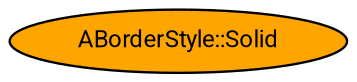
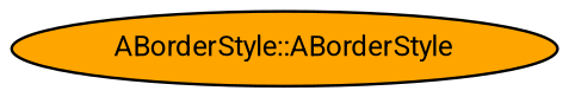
  digraph {
    rankdir=LR
    fontname=Roboto
-   n1 [color=black fillcolor=orange fontname=Roboto fontsize=10 height=0.2 label="ABorderStyle::Solid" shape=ellipse style=filled width=0.4]
+   n1 [color=black fillcolor=orange fontname=Roboto fontsize=10 height=0.2 label="ABorderStyle::ABorderStyle" shape=ellipse style=filled width=0.4]
  }
